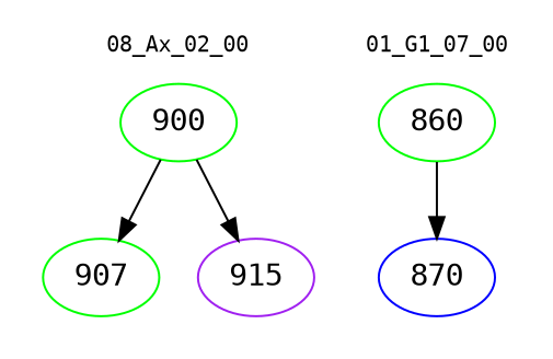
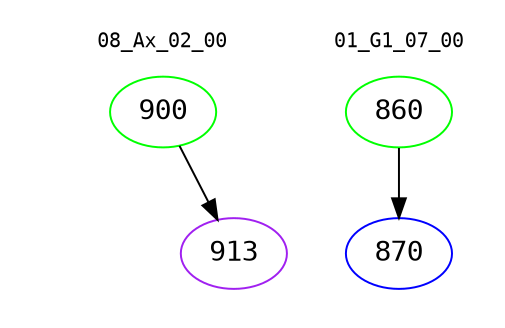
  digraph {
    fontname="DejaVu Sans Mono"
    node [color=green fontname="DejaVu Sans Mono"]
    edge [color=black fontname="DejaVu Sans Mono"]
    n1 [label=900]
-   n2 [label=907]
-   n3 [color=purple label=915]
+   n3 [color=purple label=913]
    n4 [label=860]
    n5 [color=blue label=870]
    subgraph cluster_1 {
      color=white
      fontsize=10
      label="08_Ax_02_00"
      n1
-     n2
      n3
    }
    subgraph cluster_2 {
      color=white
      fontsize=10
      label="01_G1_07_00"
      n4
      n5
    }
-   n1 -> n2
    n1 -> n3
    n4 -> n5
  }
